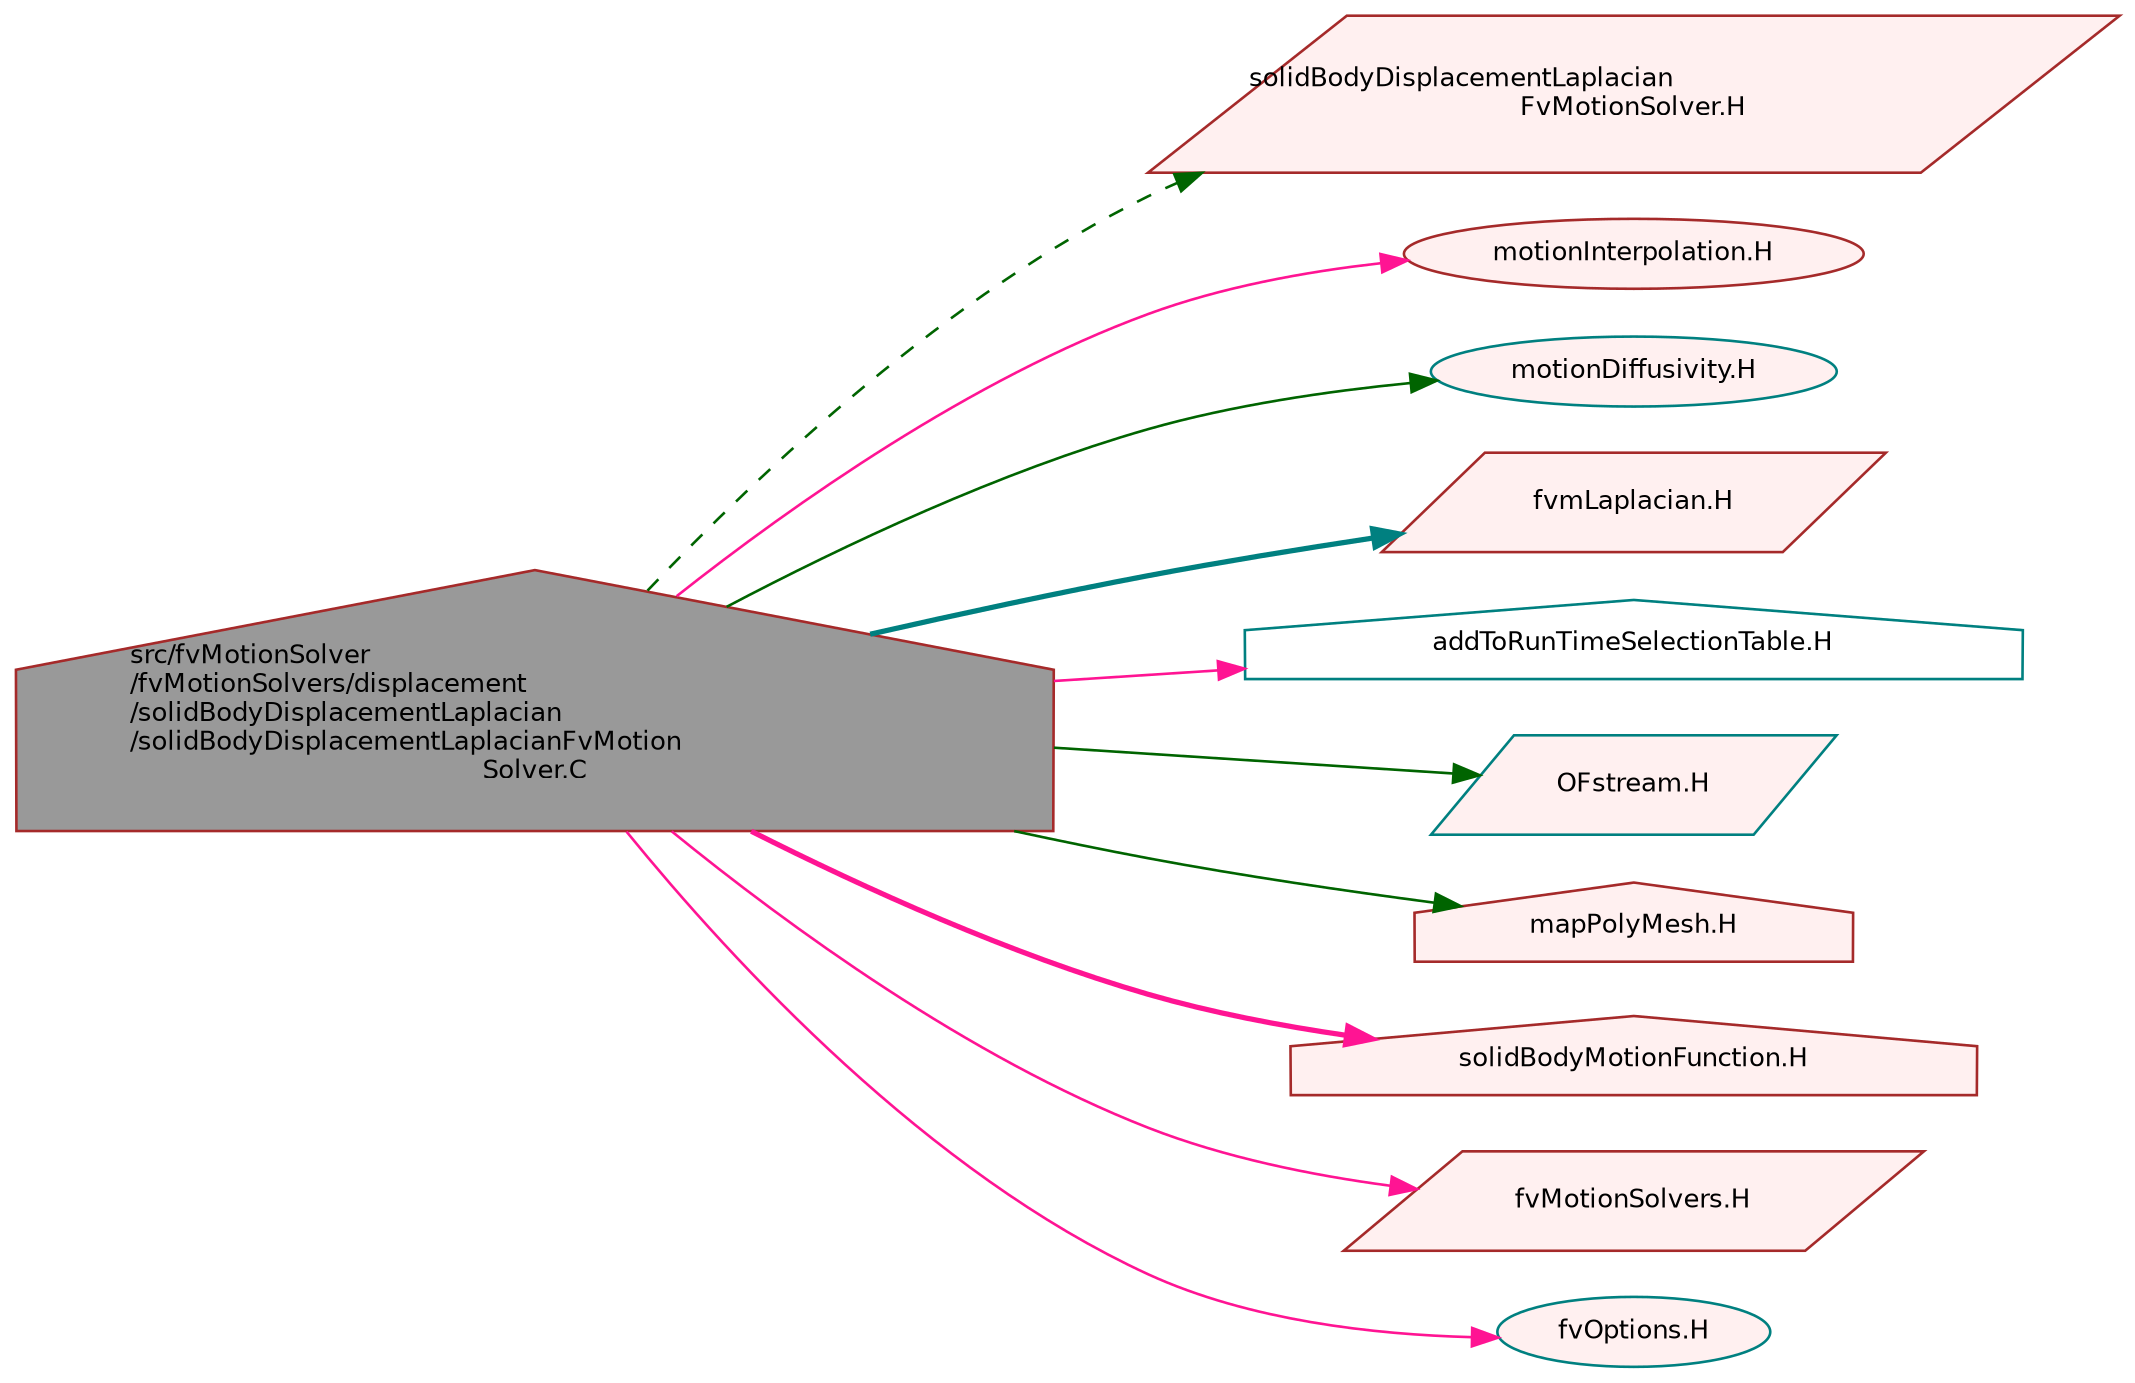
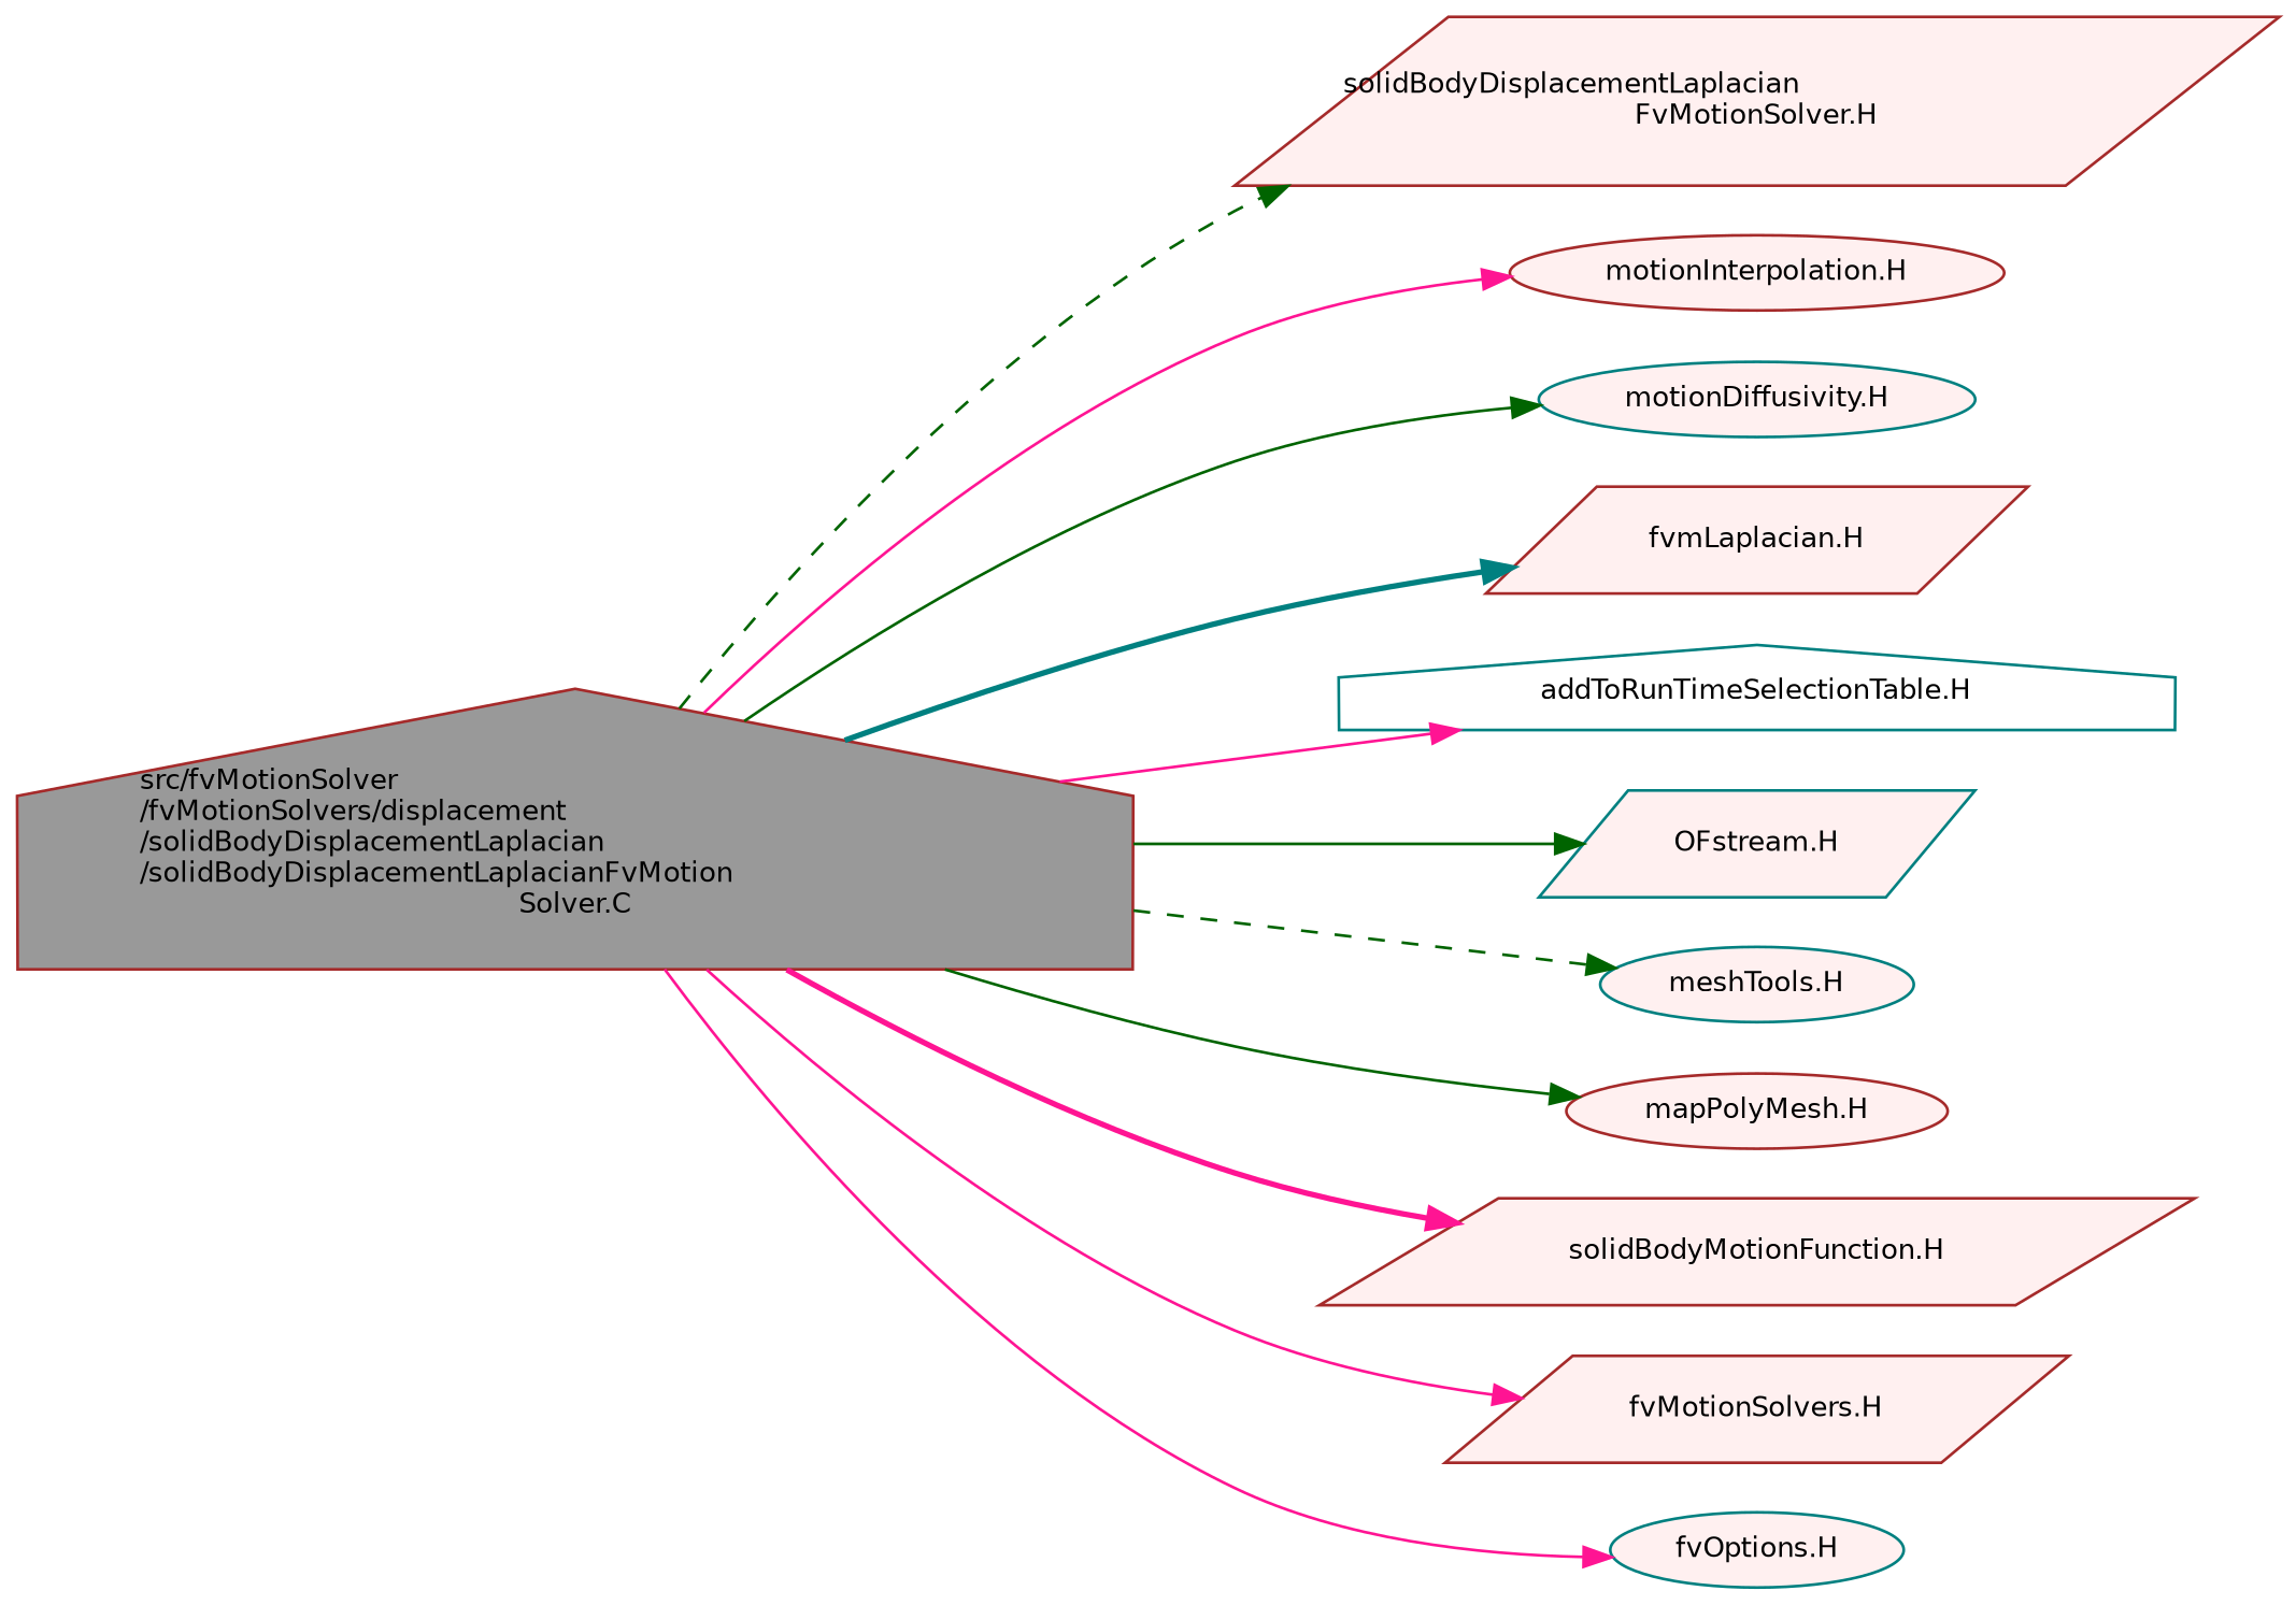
  digraph {
    rankdir=LR
    node [color=brown fillcolor="#FFF0F0" fontname=Helvetica fontsize=10 shape=house style=filled]
    edge [color=darkgreen fontname=Helvetica fontsize=10 labelfontname=Helvetica labelfontsize=10 style=solid]
    n1 [fillcolor=grey60 fontcolor=black height=0.2 label="src/fvMotionSolver\l/fvMotionSolvers/displacement\l/solidBodyDisplacementLaplacian\l/solidBodyDisplacementLaplacianFvMotion\lSolver.C" width=0.4]
    n2 [height=0.2 label="solidBodyDisplacementLaplacian\lFvMotionSolver.H" shape=parallelogram width=0.4]
    n3 [height=0.2 label="motionInterpolation.H" shape=ellipse width=0.4]
    n4 [color=teal height=0.2 label="motionDiffusivity.H" shape=ellipse width=0.4]
    n5 [height=0.2 label="fvmLaplacian.H" shape=parallelogram width=0.4]
    n6 [color=teal fillcolor=white height=0.2 label="addToRunTimeSelectionTable.H" width=0.4]
    n7 [color=teal height=0.2 label="OFstream.H" shape=parallelogram width=0.4]
-   n9 [height=0.2 label="mapPolyMesh.H" width=0.4]
-   n10 [height=0.2 label="solidBodyMotionFunction.H" width=0.4]
+   n8 [color=teal height=0.2 label="meshTools.H" shape=ellipse width=0.4]
+   n9 [height=0.2 label="mapPolyMesh.H" shape=ellipse width=0.4]
+   n10 [height=0.2 label="solidBodyMotionFunction.H" shape=parallelogram width=0.4]
    n11 [height=0.2 label="fvMotionSolvers.H" shape=parallelogram width=0.4]
    n12 [color=teal height=0.2 label="fvOptions.H" shape=ellipse width=0.4]
    n1 -> n2 [style=dashed]
    n1 -> n3 [color=deeppink]
    n1 -> n4
    n1 -> n5 [color=teal style=bold]
    n1 -> n6 [color=deeppink]
    n1 -> n7
+   n1 -> n8 [style=dashed]
    n1 -> n9
    n1 -> n10 [color=deeppink style=bold]
    n1 -> n11 [color=deeppink]
    n1 -> n12 [color=deeppink]
  }
